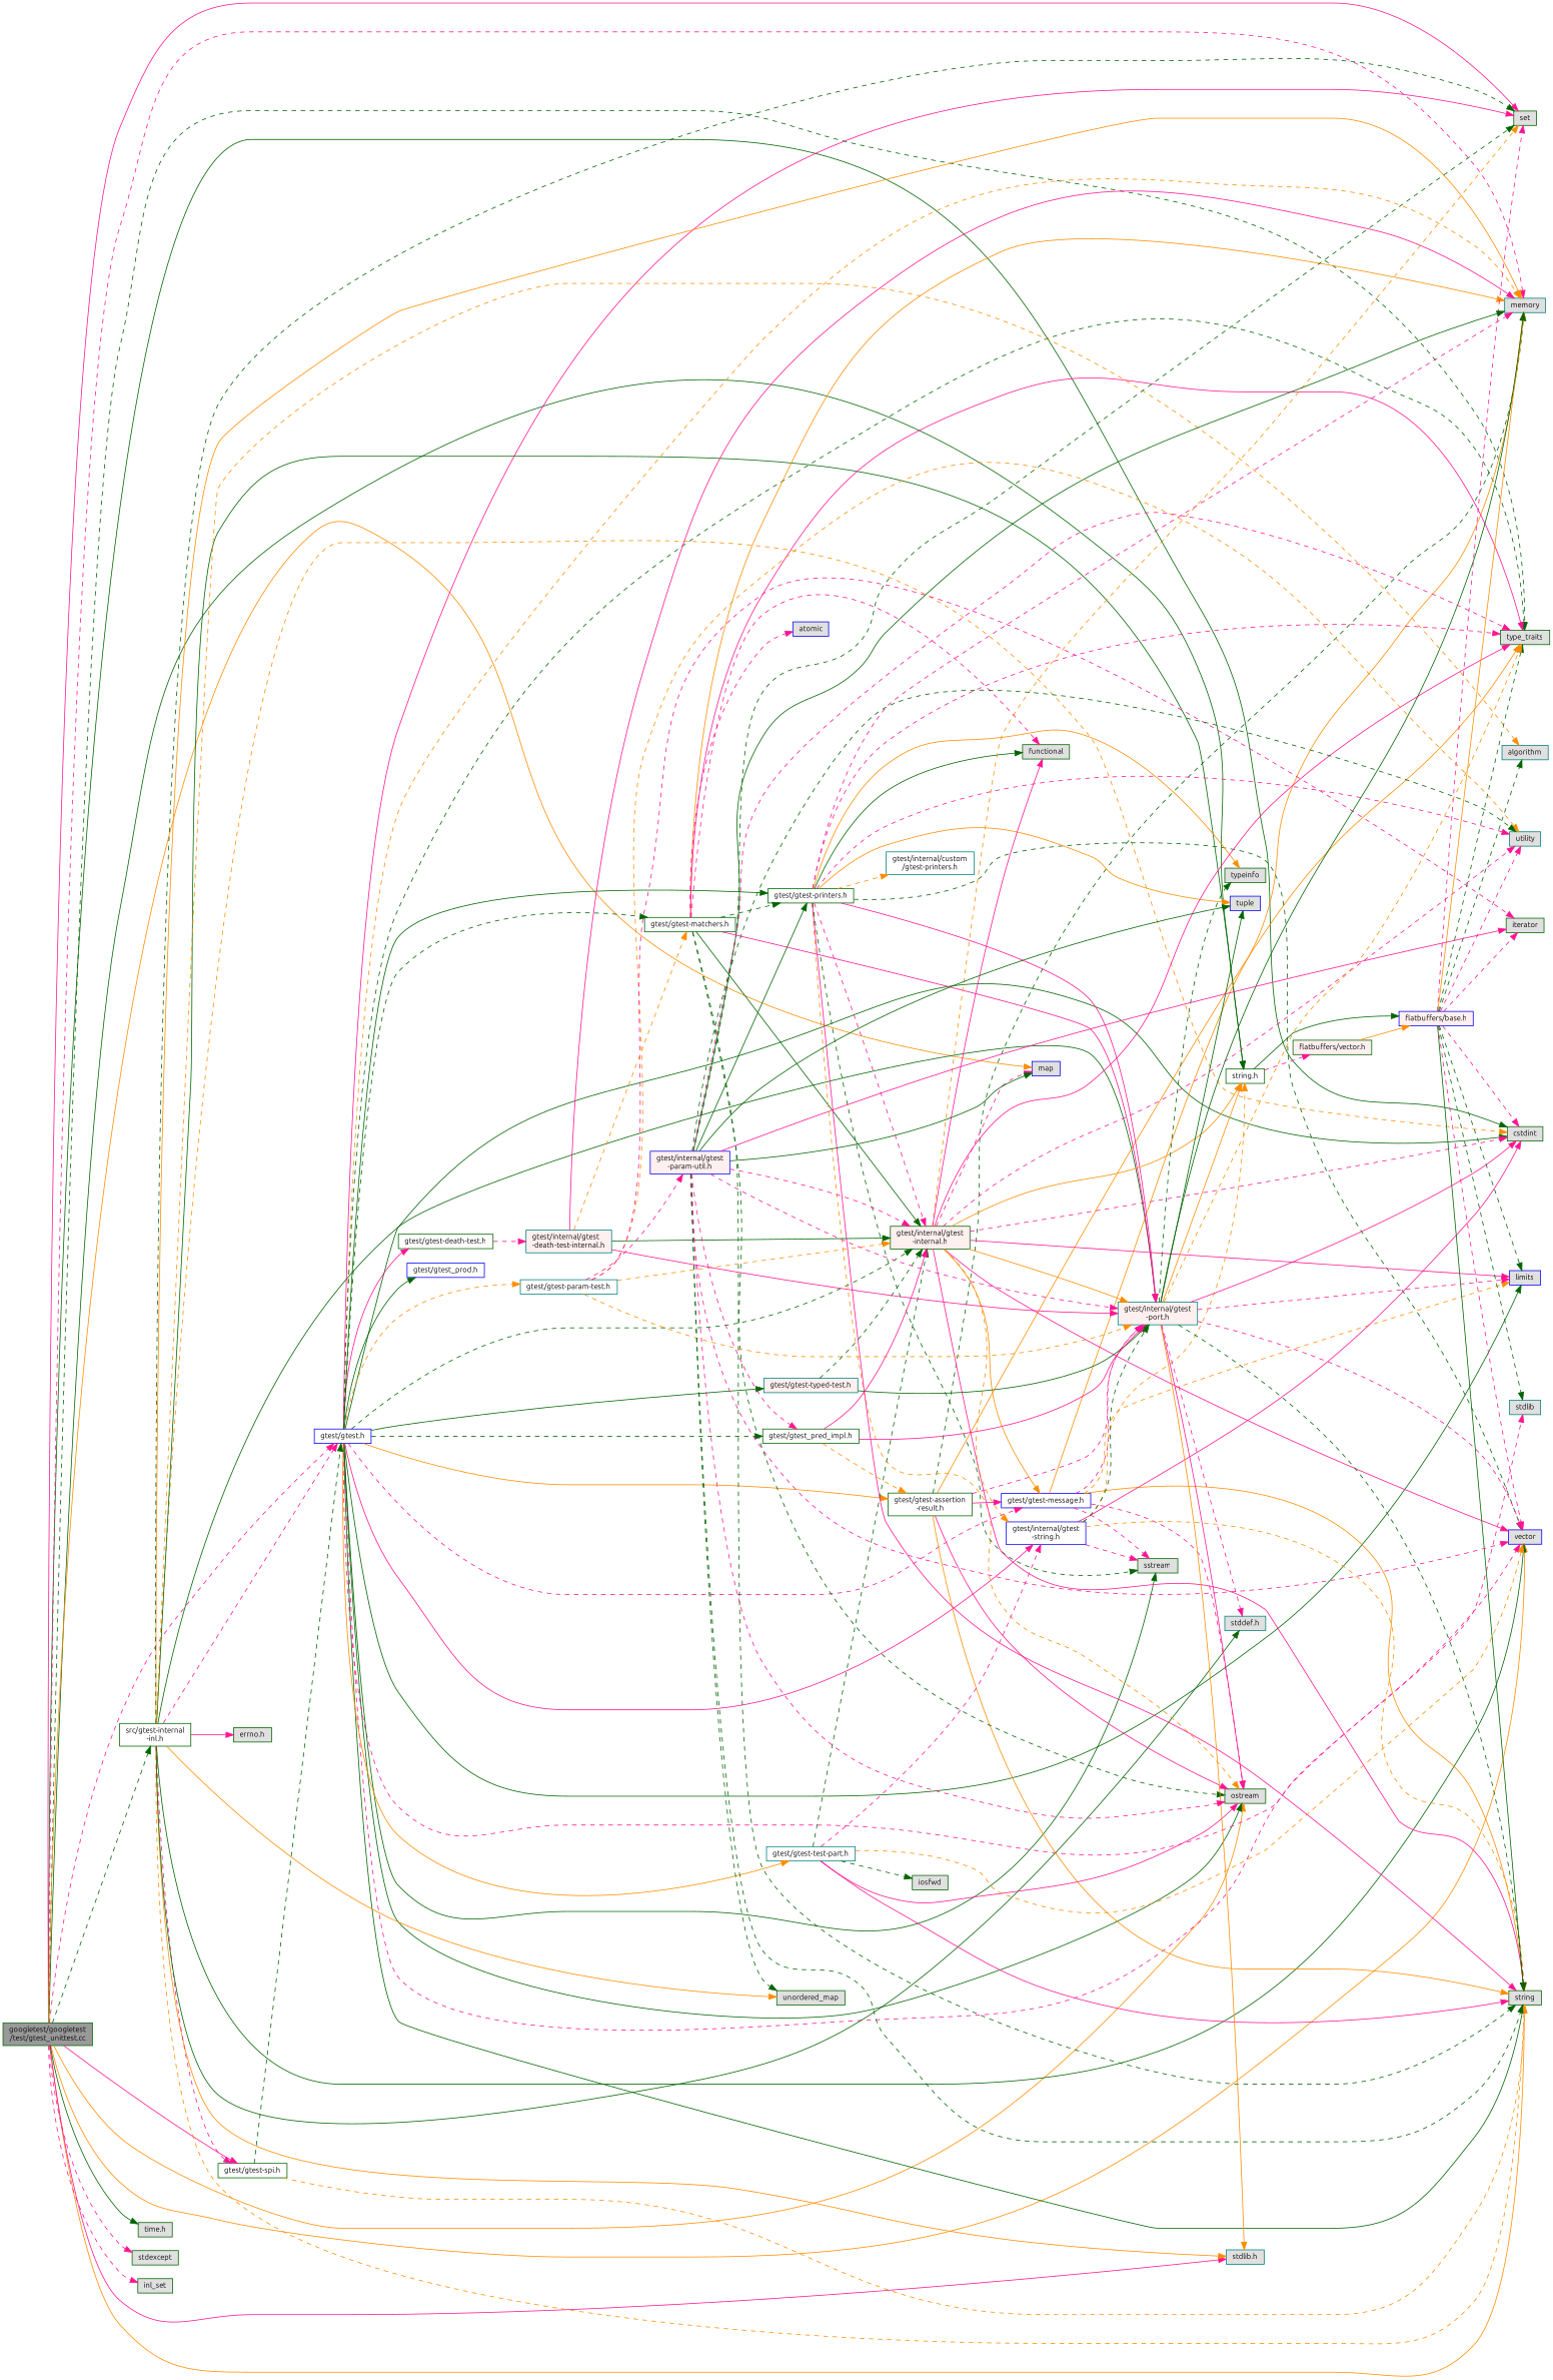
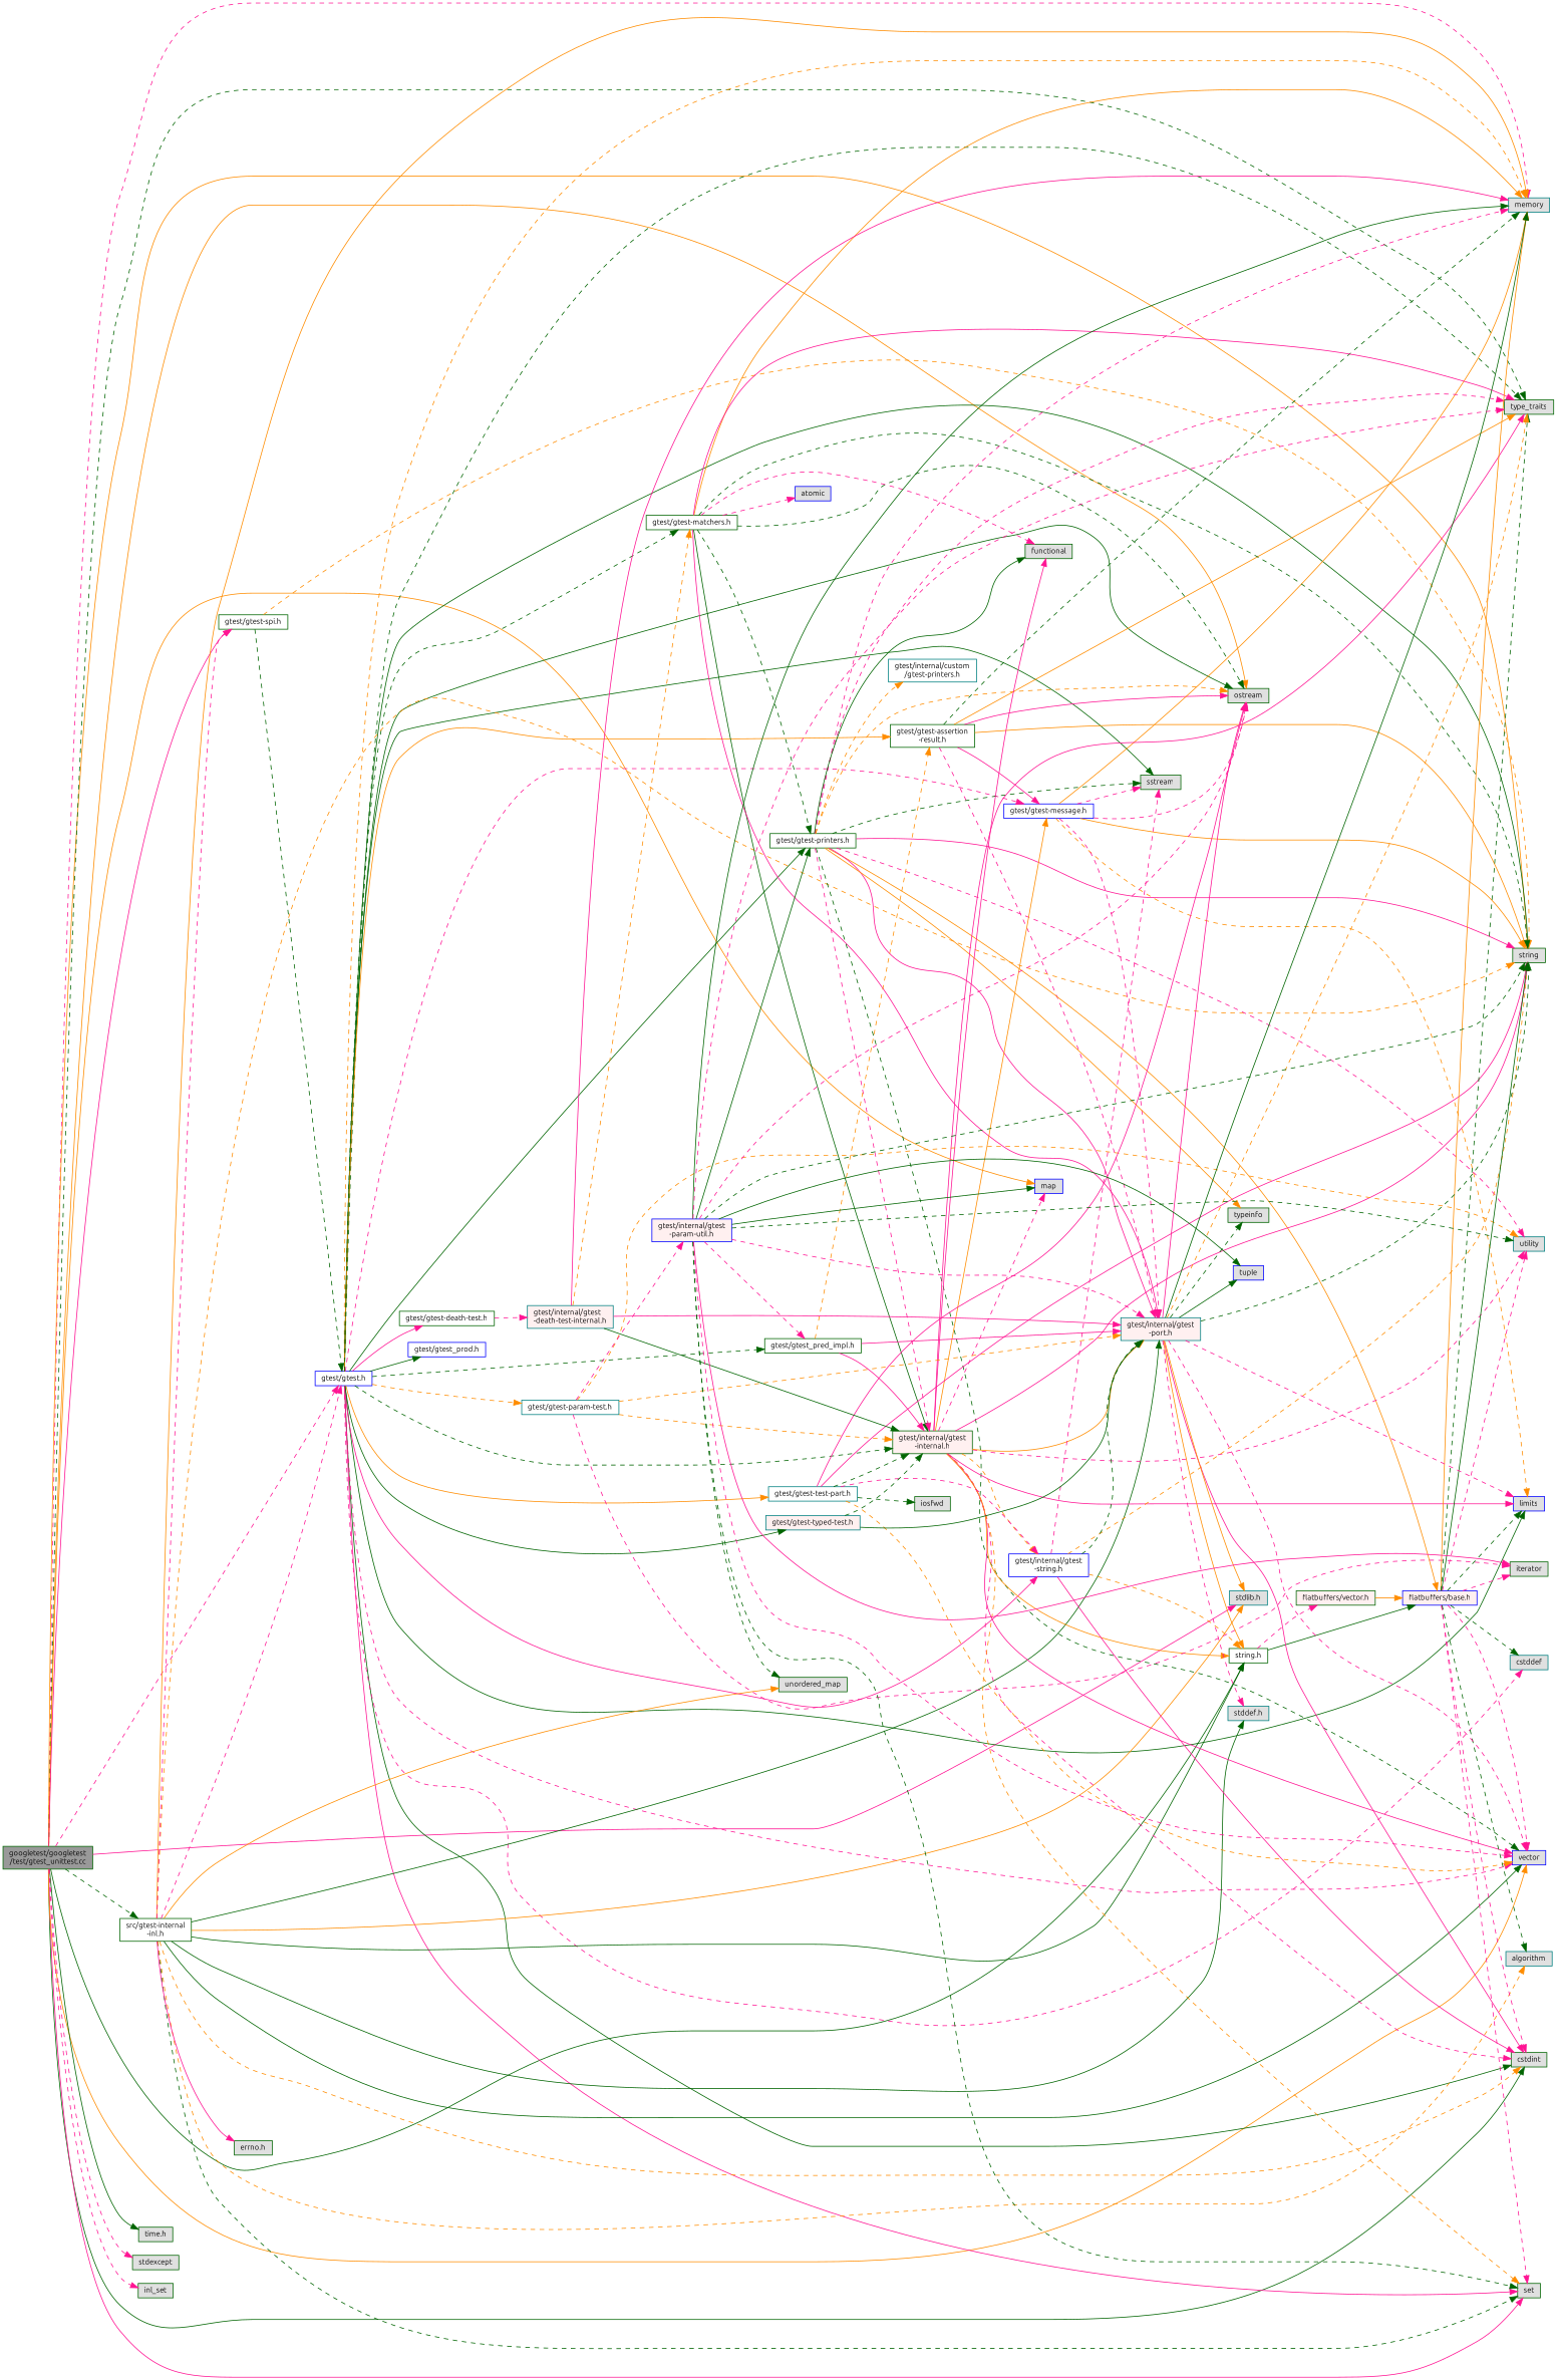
  digraph {
    fontname=Ubuntu
    rankdir=LR
    node [color=darkgreen fillcolor="#E0E0E0" fontname=Ubuntu fontsize=10 shape=box style=filled]
    edge [color=deeppink fontname=Ubuntu fontsize=10 labelfontname=Helvetica labelfontsize=10 style=dashed]
    n1 [fillcolor=grey60 fontcolor=black height=0.2 label="googletest/googletest\l/test/gtest_unittest.cc" width=0.4]
    n2 [color=blue fillcolor=white height=0.2 label="gtest/gtest.h" width=0.4]
    n3 [height=0.2 label=cstdint width=0.4]
    n4 [color=teal height=0.2 label=memory width=0.4]
    n5 [height=0.2 label=ostream width=0.4]
    n6 [height=0.2 label=set width=0.4]
    n7 [height=0.2 label=string width=0.4]
    n8 [height=0.2 label=type_traits width=0.4]
    n9 [color=blue height=0.2 label=vector width=0.4]
    n10 [color=teal height=0.2 label="stdlib.h" width=0.4]
    n11 [fillcolor=white height=0.2 label="string.h" width=0.4]
    n12 [color=blue height=0.2 label=map width=0.4]
    n13 [height=0.2 label="time.h" width=0.4]
    n14 [height=0.2 label=stdexcept width=0.4]
    n15 [height=0.2 label=inl_set width=0.4]
    n16 [fillcolor=white height=0.2 label="gtest/gtest-spi.h" width=0.4]
    n17 [fillcolor=white height=0.2 label="src/gtest-internal\l-inl.h" width=0.4]
-   n18 [color=teal height=0.2 label=stdlib width=0.4]
+   n18 [color=teal height=0.2 label=cstddef width=0.4]
    n19 [color=blue height=0.2 label=limits width=0.4]
    n20 [height=0.2 label=sstream width=0.4]
    n21 [fillcolor=white height=0.2 label="gtest/gtest-assertion\l-result.h" width=0.4]
    n22 [color=blue fillcolor=white height=0.2 label="gtest/gtest-message.h" width=0.4]
    n23 [fillcolor=white height=0.2 label="gtest/gtest-death-test.h" width=0.4]
    n24 [fillcolor=white height=0.2 label="gtest/gtest-matchers.h" width=0.4]
    n25 [fillcolor=white height=0.2 label="gtest/gtest-printers.h" width=0.4]
    n26 [fillcolor="#FFF0F0" height=0.2 label="gtest/internal/gtest\l-internal.h" width=0.4]
    n27 [color=blue fillcolor=white height=0.2 label="gtest/internal/gtest\l-string.h" width=0.4]
    n28 [color=teal fillcolor=white height=0.2 label="gtest/gtest-param-test.h" width=0.4]
    n29 [color=teal fillcolor=white height=0.2 label="gtest/gtest-test-part.h" width=0.4]
    n30 [color=teal fillcolor="#FFF0F0" height=0.2 label="gtest/gtest-typed-test.h" width=0.4]
    n31 [fillcolor=white height=0.2 label="gtest/gtest_pred_impl.h" width=0.4]
    n32 [color=blue fillcolor=white height=0.2 label="gtest/gtest_prod.h" width=0.4]
    n33 [color=blue fillcolor="#FFF0F0" height=0.2 label="flatbuffers/base.h" width=0.4]
    n34 [fillcolor="#FFF0F0" height=0.2 label="flatbuffers/vector.h" width=0.4]
    n35 [color=teal height=0.2 label=utility width=0.4]
    n36 [color=teal fillcolor="#FFF0F0" height=0.2 label="gtest/internal/gtest\l-port.h" width=0.4]
    n37 [color=teal height=0.2 label="stddef.h" width=0.4]
    n38 [color=teal height=0.2 label=algorithm width=0.4]
    n39 [height=0.2 label=unordered_map width=0.4]
    n40 [height=0.2 label="errno.h" width=0.4]
    n41 [color=teal fillcolor="#FFF0F0" height=0.2 label="gtest/internal/gtest\l-death-test-internal.h" width=0.4]
    n42 [color=blue height=0.2 label=atomic width=0.4]
    n43 [height=0.2 label=functional width=0.4]
    n44 [color=blue height=0.2 label=tuple width=0.4]
    n45 [height=0.2 label=typeinfo width=0.4]
    n46 [color=teal fillcolor=white height=0.2 label="gtest/internal/custom\l/gtest-printers.h" width=0.4]
    n47 [height=0.2 label=iterator width=0.4]
    n48 [color=blue fillcolor="#FFF0F0" height=0.2 label="gtest/internal/gtest\l-param-util.h" width=0.4]
    n49 [height=0.2 label=iosfwd width=0.4]
    n1 -> n2
    n1 -> n3 [color=darkgreen style=solid]
    n1 -> n4
    n1 -> n5 [color=darkorange style=solid]
    n1 -> n6 [style=solid]
    n1 -> n7 [color=darkorange style=solid]
    n1 -> n8 [color=darkgreen]
    n1 -> n9 [color=darkorange style=solid]
    n1 -> n10 [style=solid]
    n1 -> n11 [color=darkgreen style=solid]
    n1 -> n12 [color=darkorange style=solid]
    n1 -> n13 [color=darkgreen style=solid]
    n1 -> n14
    n1 -> n15
    n1 -> n16 [style=solid]
    n1 -> n17 [color=darkgreen]
    n2 -> n3 [color=darkgreen style=solid]
    n2 -> n4 [color=darkorange]
    n2 -> n5 [color=darkgreen style=solid]
    n2 -> n6 [style=solid]
    n2 -> n7 [color=darkgreen style=solid]
    n2 -> n8 [color=darkgreen]
    n2 -> n9
    n2 -> n18
    n2 -> n19 [color=darkgreen style=solid]
    n2 -> n20 [color=darkgreen style=solid]
    n2 -> n21 [color=darkorange style=solid]
    n2 -> n22
    n2 -> n23 [style=solid]
    n2 -> n24 [color=darkgreen]
    n2 -> n25 [color=darkgreen style=solid]
    n2 -> n26 [color=darkgreen]
    n2 -> n27 [style=solid]
    n2 -> n28 [color=darkorange]
    n2 -> n29 [color=darkorange style=solid]
    n2 -> n30 [color=darkgreen style=solid]
    n2 -> n31 [color=darkgreen]
    n2 -> n32 [color=darkgreen style=solid]
    n11 -> n33 [color=darkgreen style=solid]
    n11 -> n34
    n16 -> n2 [color=darkgreen]
    n16 -> n7 [color=darkorange]
    n17 -> n2
    n17 -> n3 [color=darkorange]
    n17 -> n4 [color=darkorange style=solid]
    n17 -> n6 [color=darkgreen]
    n17 -> n7 [color=darkorange]
    n17 -> n9 [color=darkgreen style=solid]
    n17 -> n10 [color=darkorange style=solid]
    n17 -> n11 [color=darkgreen style=solid]
    n17 -> n16
    n17 -> n36 [color=darkgreen style=solid]
    n17 -> n37 [color=darkgreen style=solid]
    n17 -> n38 [color=darkorange]
    n17 -> n39 [color=darkorange style=solid]
    n17 -> n40 [style=solid]
    n21 -> n4 [color=darkgreen]
    n21 -> n5 [style=solid]
    n21 -> n7 [color=darkorange style=solid]
    n21 -> n8 [color=darkorange style=solid]
    n21 -> n22 [style=solid]
    n21 -> n36
    n22 -> n4 [color=darkorange style=solid]
    n22 -> n5
    n22 -> n7 [color=darkorange style=solid]
    n22 -> n19 [color=darkorange]
    n22 -> n20
    n22 -> n36
    n23 -> n41
    n24 -> n4 [color=darkorange style=solid]
    n24 -> n5 [color=darkgreen]
    n24 -> n7 [color=darkgreen]
    n24 -> n8 [style=solid]
    n24 -> n25 [color=darkgreen]
    n24 -> n26 [color=darkgreen style=solid]
    n24 -> n36 [style=solid]
    n24 -> n42
    n24 -> n43
    n25 -> n4
    n25 -> n5 [color=darkorange]
    n25 -> n7 [style=solid]
    n25 -> n8
    n25 -> n9 [color=darkgreen]
    n25 -> n20 [color=darkgreen]
    n25 -> n26
    n25 -> n35
    n25 -> n36 [style=solid]
    n25 -> n43 [color=darkgreen style=solid]
-   n25 -> n44 [color=darkorange style=solid]
+   n25 -> n33 [color=darkorange style=solid]
    n25 -> n45 [color=darkorange style=solid]
    n25 -> n46 [color=darkorange]
    n26 -> n3
    n26 -> n6 [color=darkorange]
    n26 -> n7 [style=solid]
    n26 -> n8 [style=solid]
    n26 -> n9 [style=solid]
    n26 -> n11 [color=darkorange style=solid]
    n26 -> n12
    n26 -> n19 [style=solid]
    n26 -> n22 [color=darkorange style=solid]
    n26 -> n27 [color=darkorange]
    n26 -> n35
    n26 -> n36 [color=darkorange style=solid]
    n26 -> n43 [style=solid]
    n27 -> n3 [style=solid]
    n27 -> n7 [color=darkorange]
    n27 -> n11 [color=darkorange]
    n27 -> n20
    n27 -> n36 [color=darkgreen]
    n28 -> n26 [color=darkorange]
    n28 -> n35 [color=darkorange]
    n28 -> n36 [color=darkorange]
    n28 -> n47
    n28 -> n48
    n29 -> n5 [style=solid]
    n29 -> n7 [style=solid]
    n29 -> n9 [color=darkorange]
    n29 -> n26 [color=darkgreen]
    n29 -> n27
    n29 -> n49 [color=darkgreen]
    n30 -> n26 [color=darkgreen]
    n30 -> n36 [color=darkgreen style=solid]
    n31 -> n21 [color=darkorange]
    n31 -> n26 [style=solid]
    n31 -> n36 [style=solid]
    n33 -> n3
    n33 -> n4 [color=darkorange style=solid]
    n33 -> n6
    n33 -> n7 [color=darkgreen style=solid]
    n33 -> n8 [color=darkgreen]
    n33 -> n9
    n33 -> n18 [color=darkgreen]
    n33 -> n19 [color=darkgreen]
    n33 -> n35
    n33 -> n38 [color=darkgreen]
    n33 -> n47
    n34 -> n33 [color=darkorange style=solid]
    n36 -> n3 [style=solid]
    n36 -> n4 [color=darkgreen style=solid]
    n36 -> n5 [style=solid]
    n36 -> n7 [color=darkgreen]
    n36 -> n8 [color=darkorange]
    n36 -> n9
    n36 -> n10 [color=darkorange style=solid]
    n36 -> n11 [color=darkorange style=solid]
    n36 -> n19
    n36 -> n37
    n36 -> n44 [color=darkgreen style=solid]
    n36 -> n45 [color=darkgreen]
    n41 -> n4 [style=solid]
    n41 -> n24 [color=darkorange]
    n41 -> n26 [color=darkgreen style=solid]
    n41 -> n36 [style=solid]
    n48 -> n4 [color=darkgreen style=solid]
    n48 -> n5
    n48 -> n6 [color=darkgreen]
    n48 -> n7 [color=darkgreen]
    n48 -> n8
    n48 -> n9
    n48 -> n12 [color=darkgreen style=solid]
    n48 -> n25 [color=darkgreen style=solid]
-   n48 -> n26
    n48 -> n31
    n48 -> n35 [color=darkgreen]
    n48 -> n36
    n48 -> n39 [color=darkgreen]
    n48 -> n44 [color=darkgreen style=solid]
    n48 -> n47 [style=solid]
  }
